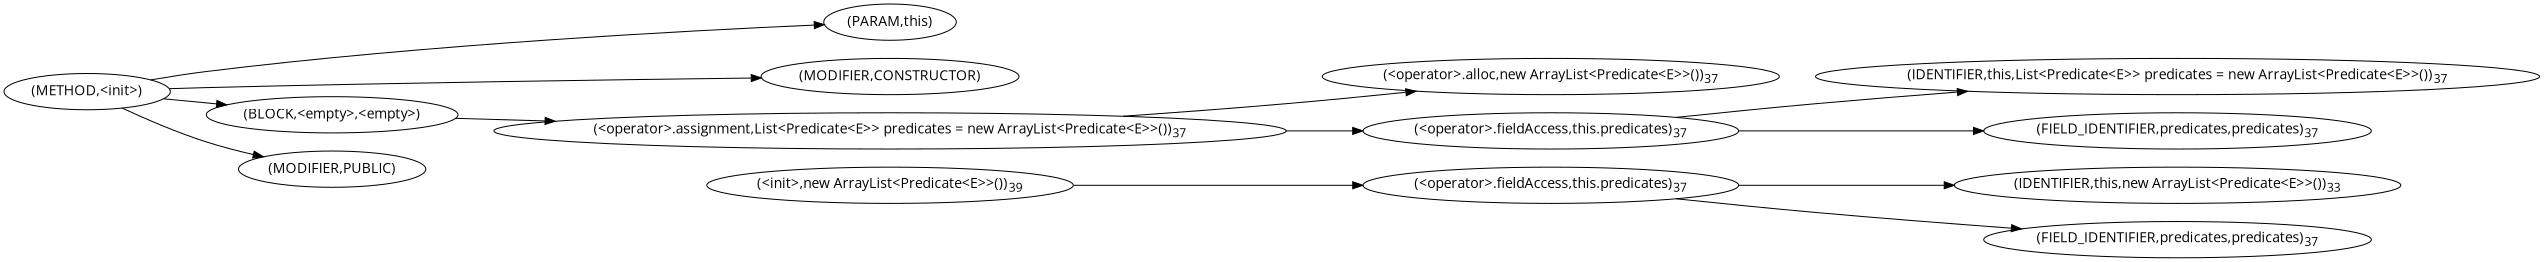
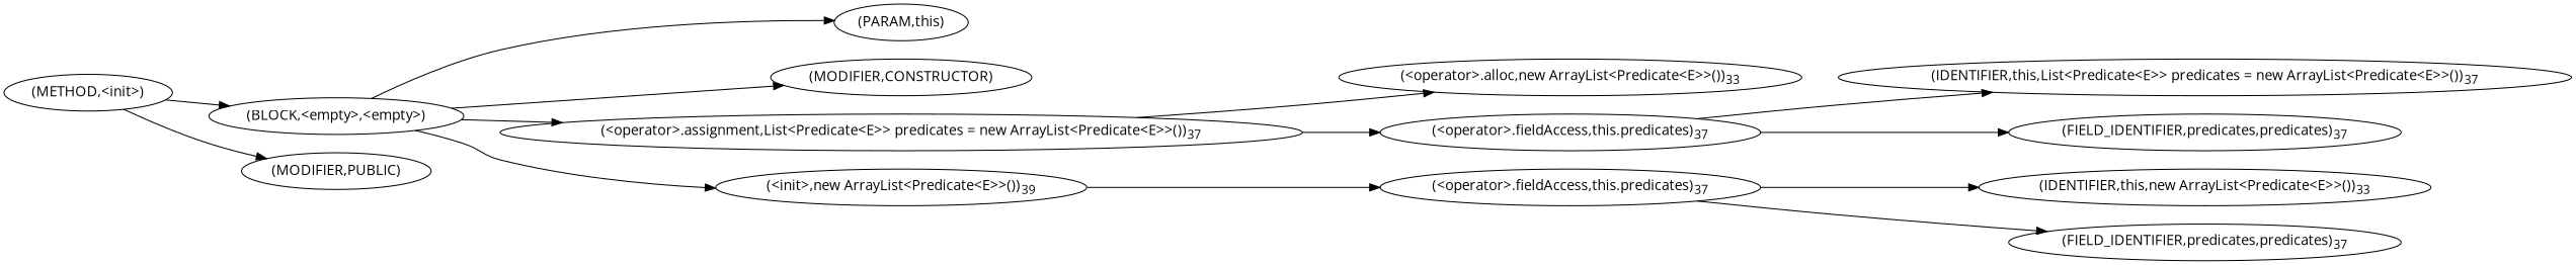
  digraph {
    fontname="Open Sans"
    rankdir=LR
    node [fontname="Open Sans"]
    edge [fontname="Open Sans"]
    n1 [label=<(METHOD,&lt;init&gt;)>]
    n2 [label=<(PARAM,this)>]
    n3 [label=<(BLOCK,&lt;empty&gt;,&lt;empty&gt;)>]
    n4 [label=<(MODIFIER,CONSTRUCTOR)>]
    n5 [label=<(MODIFIER,PUBLIC)>]
    n6 [label=<(&lt;operator&gt;.assignment,List&lt;Predicate&lt;E&gt;&gt; predicates = new ArrayList&lt;Predicate&lt;E&gt;&gt;())<SUB>37</SUB>>]
    n7 [label=<(&lt;init&gt;,new ArrayList&lt;Predicate&lt;E&gt;&gt;())<SUB>39</SUB>>]
    n8 [label=<(&lt;operator&gt;.fieldAccess,this.predicates)<SUB>37</SUB>>]
-   n9 [label=<(&lt;operator&gt;.alloc,new ArrayList&lt;Predicate&lt;E&gt;&gt;())<SUB>37</SUB>>]
+   n9 [label=<(&lt;operator&gt;.alloc,new ArrayList&lt;Predicate&lt;E&gt;&gt;())<SUB>33</SUB>>]
    n10 [label=<(&lt;operator&gt;.fieldAccess,this.predicates)<SUB>37</SUB>>]
    n11 [label=<(IDENTIFIER,this,List&lt;Predicate&lt;E&gt;&gt; predicates = new ArrayList&lt;Predicate&lt;E&gt;&gt;())<SUB>37</SUB>>]
    n12 [label=<(FIELD_IDENTIFIER,predicates,predicates)<SUB>37</SUB>>]
    n13 [label=<(IDENTIFIER,this,new ArrayList&lt;Predicate&lt;E&gt;&gt;())<SUB>33</SUB>>]
    n14 [label=<(FIELD_IDENTIFIER,predicates,predicates)<SUB>37</SUB>>]
-   n1 -> n2
+   n3 -> n2
    n1 -> n3
-   n1 -> n4
+   n3 -> n4
    n1 -> n5
    n3 -> n6
+   n3 -> n7
    n6 -> n8
    n6 -> n9
    n7 -> n10
    n8 -> n11
    n8 -> n12
    n10 -> n13
    n10 -> n14
  }
